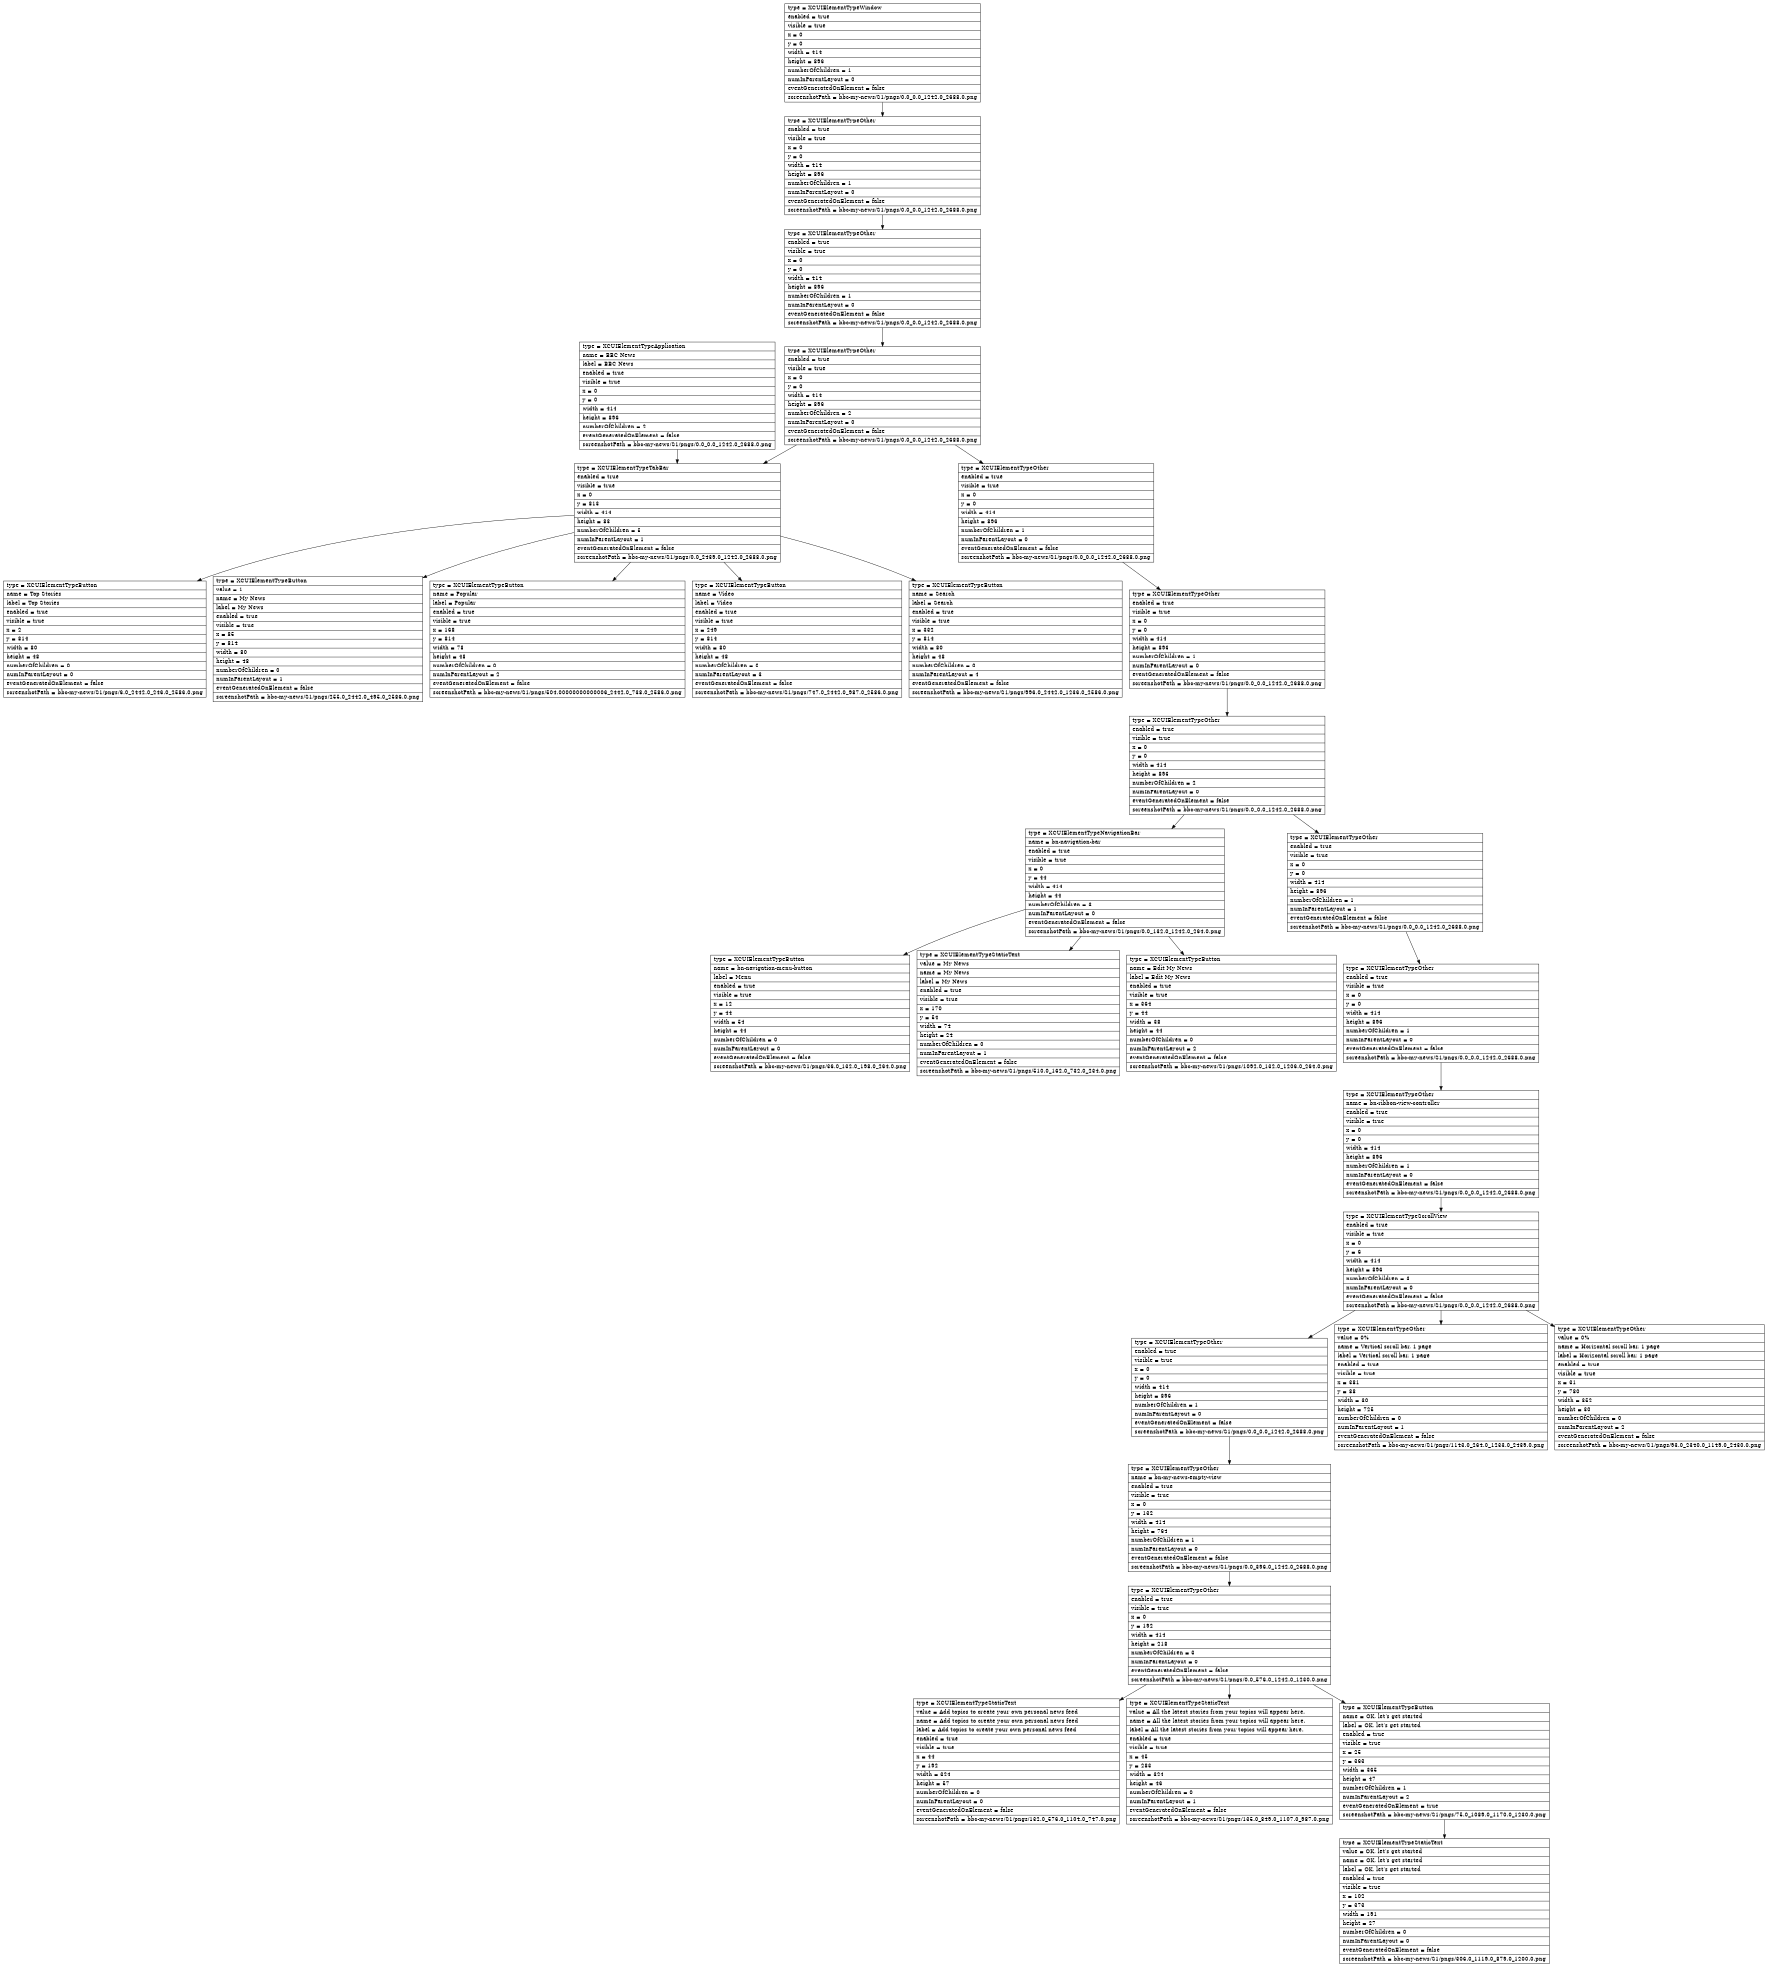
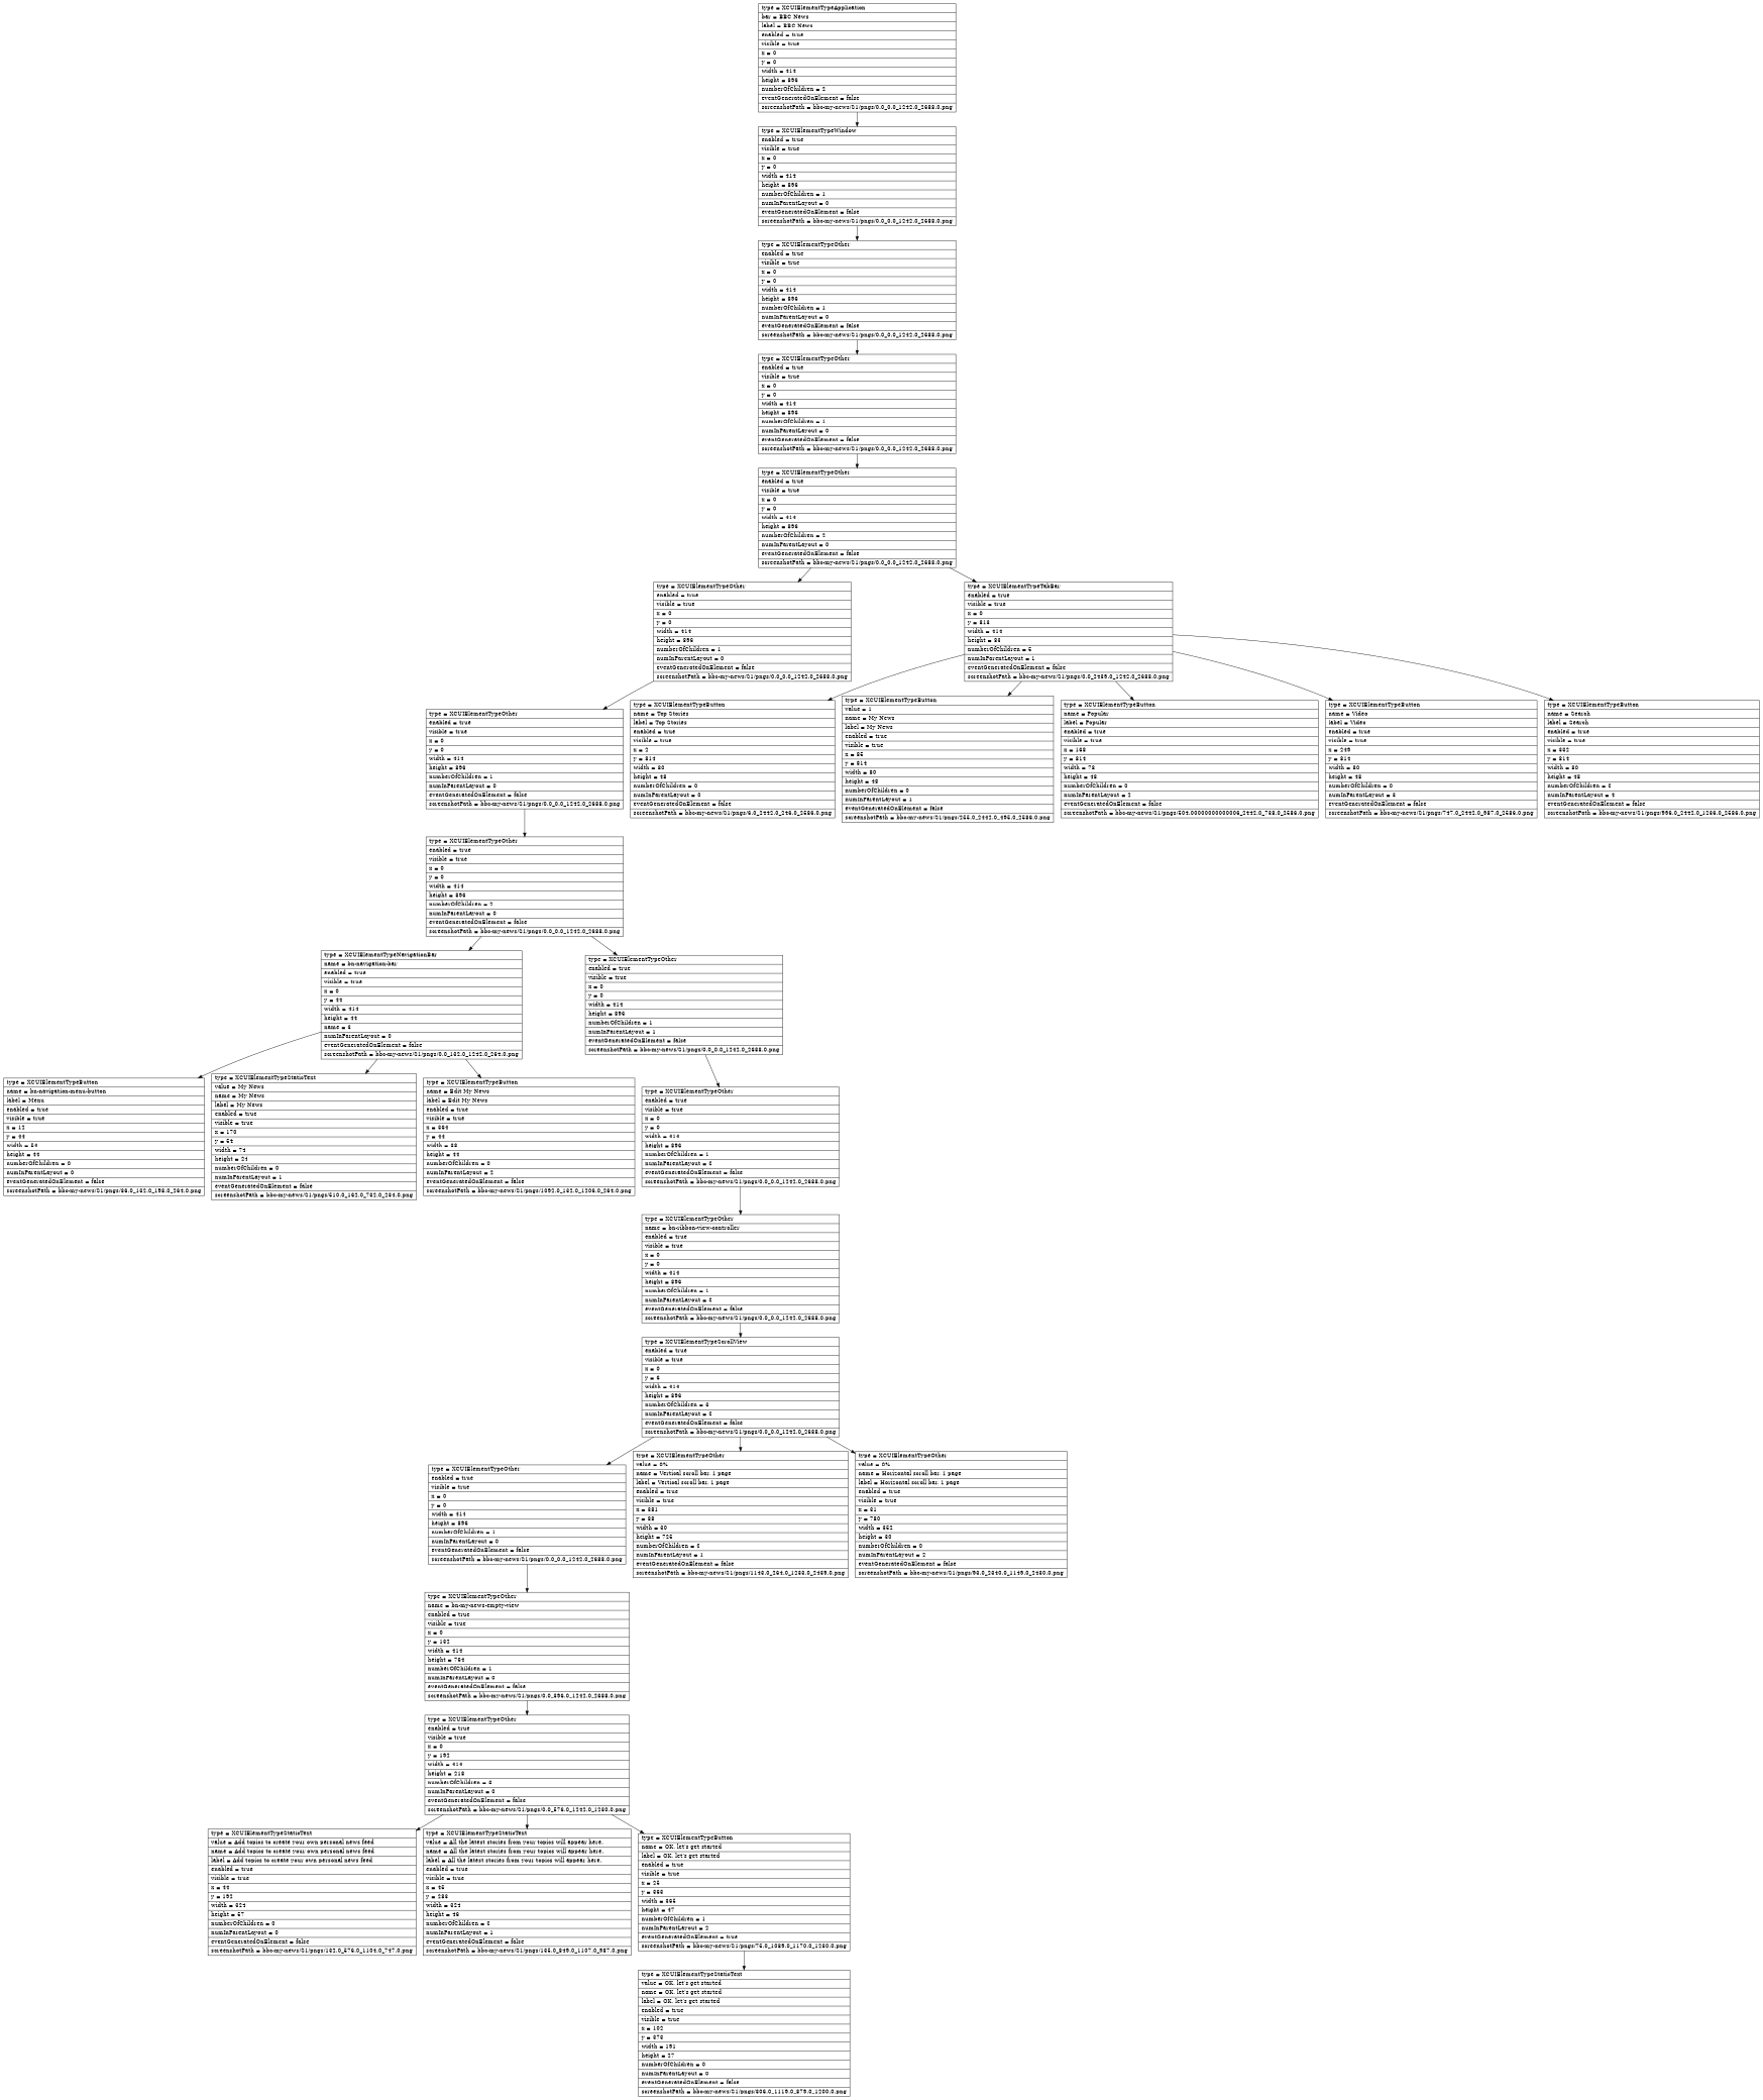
  digraph {
    fontname="DejaVu Serif"
    node [fontname="DejaVu Serif" shape=record]
    edge [fontname="DejaVu Serif"]
-   n1 [label="{type = XCUIElementTypeApplication\l|name = BBC News\l|label = BBC News\l|enabled = true\l|visible = true\l|x = 0\l|y = 0\l|width = 414\l|height = 896\l|numberOfChildren = 2\l|eventGeneratedOnElement = false \l|screenshotPath = bbc-my-news/S1/pngs/0.0_0.0_1242.0_2688.0.png\l}"]
+   n1 [label="{type = XCUIElementTypeApplication\l|bar = BBC News\l|label = BBC News\l|enabled = true\l|visible = true\l|x = 0\l|y = 0\l|width = 414\l|height = 896\l|numberOfChildren = 2\l|eventGeneratedOnElement = false \l|screenshotPath = bbc-my-news/S1/pngs/0.0_0.0_1242.0_2688.0.png\l}"]
    n2 [label="{type = XCUIElementTypeWindow\l|enabled = true\l|visible = true\l|x = 0\l|y = 0\l|width = 414\l|height = 896\l|numberOfChildren = 1\l|numInParentLayout = 0\l|eventGeneratedOnElement = false \l|screenshotPath = bbc-my-news/S1/pngs/0.0_0.0_1242.0_2688.0.png\l}"]
    n3 [label="{type = XCUIElementTypeOther\l|enabled = true\l|visible = true\l|x = 0\l|y = 0\l|width = 414\l|height = 896\l|numberOfChildren = 1\l|numInParentLayout = 0\l|eventGeneratedOnElement = false \l|screenshotPath = bbc-my-news/S1/pngs/0.0_0.0_1242.0_2688.0.png\l}"]
    n4 [label="{type = XCUIElementTypeOther\l|enabled = true\l|visible = true\l|x = 0\l|y = 0\l|width = 414\l|height = 896\l|numberOfChildren = 1\l|numInParentLayout = 0\l|eventGeneratedOnElement = false \l|screenshotPath = bbc-my-news/S1/pngs/0.0_0.0_1242.0_2688.0.png\l}"]
    n5 [label="{type = XCUIElementTypeOther\l|enabled = true\l|visible = true\l|x = 0\l|y = 0\l|width = 414\l|height = 896\l|numberOfChildren = 2\l|numInParentLayout = 0\l|eventGeneratedOnElement = false \l|screenshotPath = bbc-my-news/S1/pngs/0.0_0.0_1242.0_2688.0.png\l}"]
    n6 [label="{type = XCUIElementTypeOther\l|enabled = true\l|visible = true\l|x = 0\l|y = 0\l|width = 414\l|height = 896\l|numberOfChildren = 1\l|numInParentLayout = 0\l|eventGeneratedOnElement = false \l|screenshotPath = bbc-my-news/S1/pngs/0.0_0.0_1242.0_2688.0.png\l}"]
    n7 [label="{type = XCUIElementTypeTabBar\l|enabled = true\l|visible = true\l|x = 0\l|y = 813\l|width = 414\l|height = 83\l|numberOfChildren = 5\l|numInParentLayout = 1\l|eventGeneratedOnElement = false \l|screenshotPath = bbc-my-news/S1/pngs/0.0_2439.0_1242.0_2688.0.png\l}"]
    n8 [label="{type = XCUIElementTypeOther\l|enabled = true\l|visible = true\l|x = 0\l|y = 0\l|width = 414\l|height = 896\l|numberOfChildren = 1\l|numInParentLayout = 0\l|eventGeneratedOnElement = false \l|screenshotPath = bbc-my-news/S1/pngs/0.0_0.0_1242.0_2688.0.png\l}"]
    n9 [label="{type = XCUIElementTypeButton\l|name = Top Stories\l|label = Top Stories\l|enabled = true\l|visible = true\l|x = 2\l|y = 814\l|width = 80\l|height = 48\l|numberOfChildren = 0\l|numInParentLayout = 0\l|eventGeneratedOnElement = false \l|screenshotPath = bbc-my-news/S1/pngs/6.0_2442.0_246.0_2586.0.png\l}"]
    n10 [label="{type = XCUIElementTypeButton\l|value = 1\l|name = My News\l|label = My News\l|enabled = true\l|visible = true\l|x = 85\l|y = 814\l|width = 80\l|height = 48\l|numberOfChildren = 0\l|numInParentLayout = 1\l|eventGeneratedOnElement = false \l|screenshotPath = bbc-my-news/S1/pngs/255.0_2442.0_495.0_2586.0.png\l}"]
    n11 [label="{type = XCUIElementTypeButton\l|name = Popular\l|label = Popular\l|enabled = true\l|visible = true\l|x = 168\l|y = 814\l|width = 78\l|height = 48\l|numberOfChildren = 0\l|numInParentLayout = 2\l|eventGeneratedOnElement = false \l|screenshotPath = bbc-my-news/S1/pngs/504.00000000000006_2442.0_738.0_2586.0.png\l}"]
    n12 [label="{type = XCUIElementTypeButton\l|name = Video\l|label = Video\l|enabled = true\l|visible = true\l|x = 249\l|y = 814\l|width = 80\l|height = 48\l|numberOfChildren = 0\l|numInParentLayout = 3\l|eventGeneratedOnElement = false \l|screenshotPath = bbc-my-news/S1/pngs/747.0_2442.0_987.0_2586.0.png\l}"]
    n13 [label="{type = XCUIElementTypeButton\l|name = Search\l|label = Search\l|enabled = true\l|visible = true\l|x = 332\l|y = 814\l|width = 80\l|height = 48\l|numberOfChildren = 0\l|numInParentLayout = 4\l|eventGeneratedOnElement = false \l|screenshotPath = bbc-my-news/S1/pngs/996.0_2442.0_1236.0_2586.0.png\l}"]
    n14 [label="{type = XCUIElementTypeOther\l|enabled = true\l|visible = true\l|x = 0\l|y = 0\l|width = 414\l|height = 896\l|numberOfChildren = 2\l|numInParentLayout = 0\l|eventGeneratedOnElement = false \l|screenshotPath = bbc-my-news/S1/pngs/0.0_0.0_1242.0_2688.0.png\l}"]
-   n15 [label="{type = XCUIElementTypeNavigationBar\l|name = bn-navigation-bar\l|enabled = true\l|visible = true\l|x = 0\l|y = 44\l|width = 414\l|height = 44\l|numberOfChildren = 3\l|numInParentLayout = 0\l|eventGeneratedOnElement = false \l|screenshotPath = bbc-my-news/S1/pngs/0.0_132.0_1242.0_264.0.png\l}"]
+   n15 [label="{type = XCUIElementTypeNavigationBar\l|name = bn-navigation-bar\l|enabled = true\l|visible = true\l|x = 0\l|y = 44\l|width = 414\l|height = 44\l|name = 3\l|numInParentLayout = 0\l|eventGeneratedOnElement = false \l|screenshotPath = bbc-my-news/S1/pngs/0.0_132.0_1242.0_264.0.png\l}"]
    n16 [label="{type = XCUIElementTypeOther\l|enabled = true\l|visible = true\l|x = 0\l|y = 0\l|width = 414\l|height = 896\l|numberOfChildren = 1\l|numInParentLayout = 1\l|eventGeneratedOnElement = false \l|screenshotPath = bbc-my-news/S1/pngs/0.0_0.0_1242.0_2688.0.png\l}"]
    n17 [label="{type = XCUIElementTypeButton\l|name = bn-navigation-menu-button\l|label = Menu\l|enabled = true\l|visible = true\l|x = 12\l|y = 44\l|width = 54\l|height = 44\l|numberOfChildren = 0\l|numInParentLayout = 0\l|eventGeneratedOnElement = false \l|screenshotPath = bbc-my-news/S1/pngs/36.0_132.0_198.0_264.0.png\l}"]
    n18 [label="{type = XCUIElementTypeStaticText\l|value = My News\l|name = My News\l|label = My News\l|enabled = true\l|visible = true\l|x = 170\l|y = 54\l|width = 74\l|height = 24\l|numberOfChildren = 0\l|numInParentLayout = 1\l|eventGeneratedOnElement = false \l|screenshotPath = bbc-my-news/S1/pngs/510.0_162.0_732.0_234.0.png\l}"]
    n19 [label="{type = XCUIElementTypeButton\l|name = Edit My News\l|label = Edit My News\l|enabled = true\l|visible = true\l|x = 364\l|y = 44\l|width = 38\l|height = 44\l|numberOfChildren = 0\l|numInParentLayout = 2\l|eventGeneratedOnElement = false \l|screenshotPath = bbc-my-news/S1/pngs/1092.0_132.0_1206.0_264.0.png\l}"]
    n20 [label="{type = XCUIElementTypeOther\l|enabled = true\l|visible = true\l|x = 0\l|y = 0\l|width = 414\l|height = 896\l|numberOfChildren = 1\l|numInParentLayout = 0\l|eventGeneratedOnElement = false \l|screenshotPath = bbc-my-news/S1/pngs/0.0_0.0_1242.0_2688.0.png\l}"]
    n21 [label="{type = XCUIElementTypeOther\l|name = bn-ribbon-view-controller\l|enabled = true\l|visible = true\l|x = 0\l|y = 0\l|width = 414\l|height = 896\l|numberOfChildren = 1\l|numInParentLayout = 0\l|eventGeneratedOnElement = false \l|screenshotPath = bbc-my-news/S1/pngs/0.0_0.0_1242.0_2688.0.png\l}"]
    n22 [label="{type = XCUIElementTypeScrollView\l|enabled = true\l|visible = true\l|x = 0\l|y = 6\l|width = 414\l|height = 896\l|numberOfChildren = 3\l|numInParentLayout = 0\l|eventGeneratedOnElement = false \l|screenshotPath = bbc-my-news/S1/pngs/0.0_0.0_1242.0_2688.0.png\l}"]
    n23 [label="{type = XCUIElementTypeOther\l|enabled = true\l|visible = true\l|x = 0\l|y = 0\l|width = 414\l|height = 896\l|numberOfChildren = 1\l|numInParentLayout = 0\l|eventGeneratedOnElement = false \l|screenshotPath = bbc-my-news/S1/pngs/0.0_0.0_1242.0_2688.0.png\l}"]
    n24 [label="{type = XCUIElementTypeOther\l|value = 0%\l|name = Vertical scroll bar, 1 page\l|label = Vertical scroll bar, 1 page\l|enabled = true\l|visible = true\l|x = 381\l|y = 88\l|width = 30\l|height = 725\l|numberOfChildren = 0\l|numInParentLayout = 1\l|eventGeneratedOnElement = false \l|screenshotPath = bbc-my-news/S1/pngs/1143.0_264.0_1233.0_2439.0.png\l}"]
    n25 [label="{type = XCUIElementTypeOther\l|value = 0%\l|name = Horizontal scroll bar, 1 page\l|label = Horizontal scroll bar, 1 page\l|enabled = true\l|visible = true\l|x = 31\l|y = 780\l|width = 352\l|height = 30\l|numberOfChildren = 0\l|numInParentLayout = 2\l|eventGeneratedOnElement = false \l|screenshotPath = bbc-my-news/S1/pngs/93.0_2340.0_1149.0_2430.0.png\l}"]
    n26 [label="{type = XCUIElementTypeOther\l|name = bn-my-news-empty-view\l|enabled = true\l|visible = true\l|x = 0\l|y = 132\l|width = 414\l|height = 764\l|numberOfChildren = 1\l|numInParentLayout = 0\l|eventGeneratedOnElement = false \l|screenshotPath = bbc-my-news/S1/pngs/0.0_396.0_1242.0_2688.0.png\l}"]
    n27 [label="{type = XCUIElementTypeOther\l|enabled = true\l|visible = true\l|x = 0\l|y = 192\l|width = 414\l|height = 218\l|numberOfChildren = 3\l|numInParentLayout = 0\l|eventGeneratedOnElement = false \l|screenshotPath = bbc-my-news/S1/pngs/0.0_576.0_1242.0_1230.0.png\l}"]
    n28 [label="{type = XCUIElementTypeStaticText\l|value = Add topics to create your own personal news feed\l|name = Add topics to create your own personal news feed\l|label = Add topics to create your own personal news feed\l|enabled = true\l|visible = true\l|x = 44\l|y = 192\l|width = 324\l|height = 57\l|numberOfChildren = 0\l|numInParentLayout = 0\l|eventGeneratedOnElement = false \l|screenshotPath = bbc-my-news/S1/pngs/132.0_576.0_1104.0_747.0.png\l}"]
    n29 [label="{type = XCUIElementTypeStaticText\l|value = All the latest stories from your topics will appear here.\l|name = All the latest stories from your topics will appear here.\l|label = All the latest stories from your topics will appear here.\l|enabled = true\l|visible = true\l|x = 45\l|y = 283\l|width = 324\l|height = 46\l|numberOfChildren = 0\l|numInParentLayout = 1\l|eventGeneratedOnElement = false \l|screenshotPath = bbc-my-news/S1/pngs/135.0_849.0_1107.0_987.0.png\l}"]
    n30 [label="{type = XCUIElementTypeButton\l|name = OK, let's get started\l|label = OK, let's get started\l|enabled = true\l|visible = true\l|x = 25\l|y = 363\l|width = 365\l|height = 47\l|numberOfChildren = 1\l|numInParentLayout = 2\l|eventGeneratedOnElement = true \l|screenshotPath = bbc-my-news/S1/pngs/75.0_1089.0_1170.0_1230.0.png\l}"]
    n31 [label="{type = XCUIElementTypeStaticText\l|value = OK, let's get started\l|name = OK, let's get started\l|label = OK, let's get started\l|enabled = true\l|visible = true\l|x = 102\l|y = 373\l|width = 191\l|height = 27\l|numberOfChildren = 0\l|numInParentLayout = 0\l|eventGeneratedOnElement = false \l|screenshotPath = bbc-my-news/S1/pngs/306.0_1119.0_879.0_1200.0.png\l}"]
-   n1 -> n7
+   n1 -> n2
    n2 -> n3
    n3 -> n4
    n4 -> n5
    n5 -> n6
    n5 -> n7
    n6 -> n8
    n7 -> n9
    n7 -> n10
    n7 -> n11
    n7 -> n12
    n7 -> n13
    n8 -> n14
    n14 -> n15
    n14 -> n16
    n15 -> n17
    n15 -> n18
    n15 -> n19
    n16 -> n20
    n20 -> n21
    n21 -> n22
    n22 -> n23
    n22 -> n24
    n22 -> n25
    n23 -> n26
    n26 -> n27
    n27 -> n28
    n27 -> n29
    n27 -> n30
    n30 -> n31
  }
